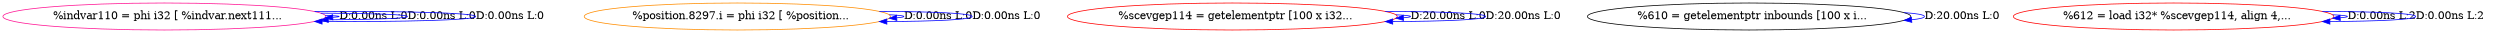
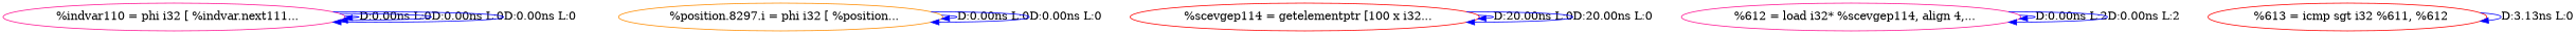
  digraph {
    node [color=deeppink]
    edge [color=blue]
    n1 [label="  %indvar110 = phi i32 [ %indvar.next111..."]
    n2 [color=darkorange label="  %position.8297.i = phi i32 [ %position..."]
    n3 [color=red label="  %scevgep114 = getelementptr [100 x i32..."]
-   n4 [color=black label="  %610 = getelementptr inbounds [100 x i..."]
-   n5 [color=red label="  %612 = load i32* %scevgep114, align 4,..."]
+   n5 [label="  %612 = load i32* %scevgep114, align 4,..."]
+   n6 [color=red label="  %613 = icmp sgt i32 %611, %612"]
    n1 -> n1 [label="D:0.00ns L:0"]
    n1 -> n1 [label="D:0.00ns L:0"]
    n1 -> n1 [label="D:0.00ns L:0"]
    n2 -> n2 [label="D:0.00ns L:0"]
    n2 -> n2 [label="D:0.00ns L:0"]
    n3 -> n3 [label="D:20.00ns L:0"]
    n3 -> n3 [label="D:20.00ns L:0"]
-   n4 -> n4 [label="D:20.00ns L:0"]
    n5 -> n5 [label="D:0.00ns L:2"]
    n5 -> n5 [label="D:0.00ns L:2"]
+   n6 -> n6 [label="D:3.13ns L:0"]
  }
